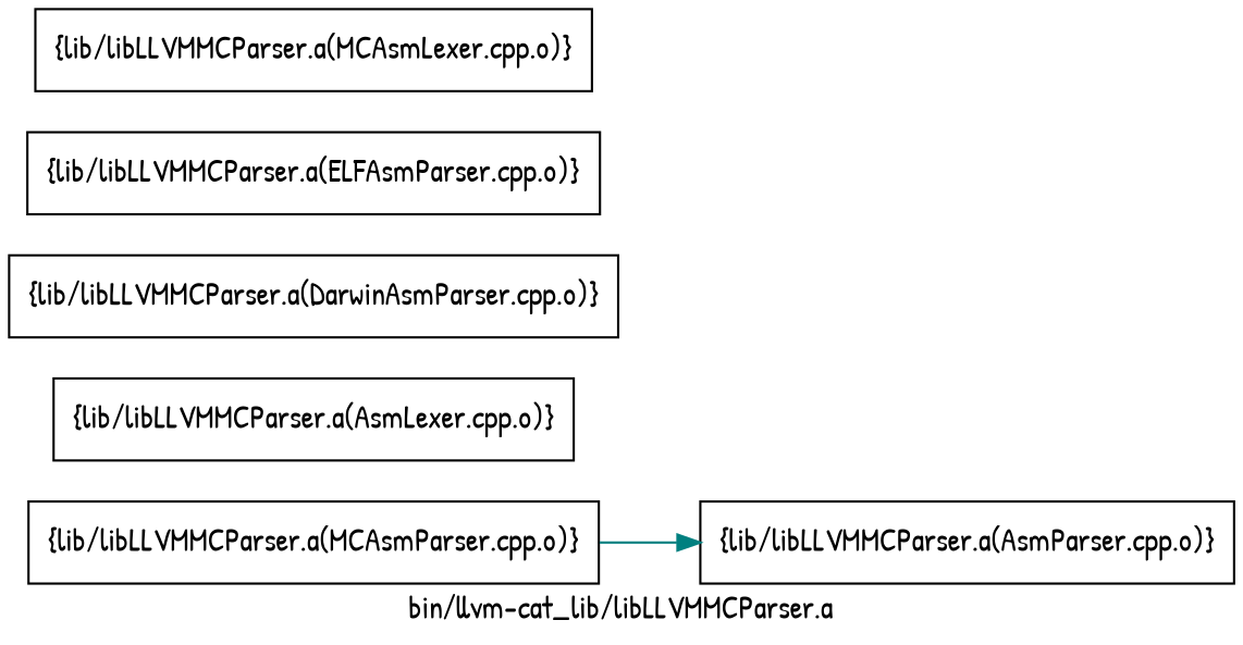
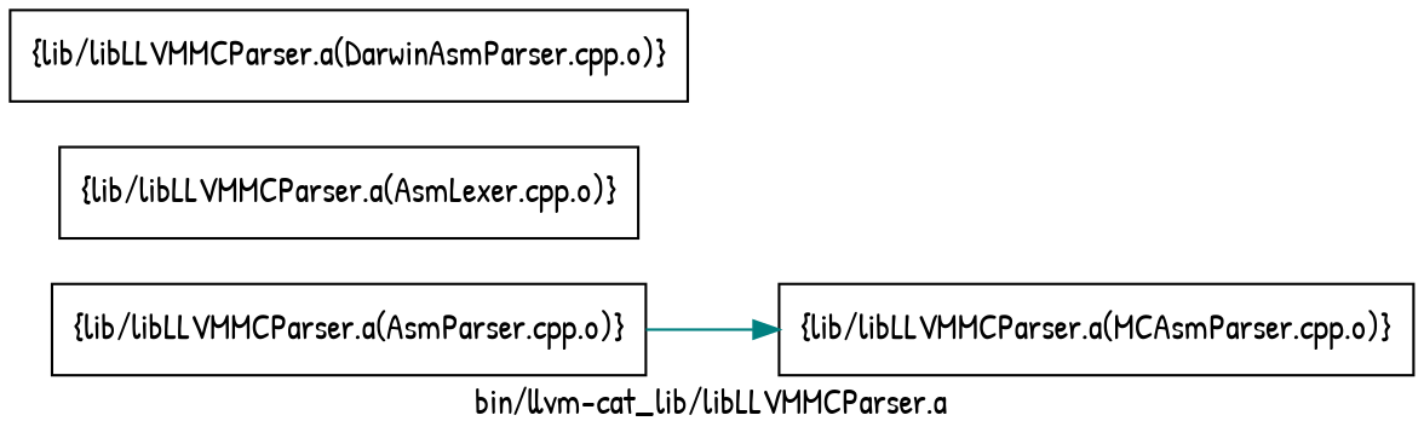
  digraph {
    label="bin/llvm-cat_lib/libLLVMMCParser.a"
    rankdir=LR
    fontname="Patrick Hand"
    node [group=0 shape=box fontname="Patrick Hand"]
    n1 [label="{lib/libLLVMMCParser.a(AsmParser.cpp.o)}"]
    n2 [label="{lib/libLLVMMCParser.a(MCAsmParser.cpp.o)}"]
    n3 [label="{lib/libLLVMMCParser.a(AsmLexer.cpp.o)}"]
    n4 [label="{lib/libLLVMMCParser.a(DarwinAsmParser.cpp.o)}"]
-   n5 [label="{lib/libLLVMMCParser.a(ELFAsmParser.cpp.o)}"]
-   n6 [label="{lib/libLLVMMCParser.a(MCAsmLexer.cpp.o)}"]
    subgraph sub_1 {
      rank=same
      n1
    }
-   n2 -> n1 [color=teal fontname="Patrick Hand"]
+   n1 -> n2 [color=teal fontname="Patrick Hand"]
  }
